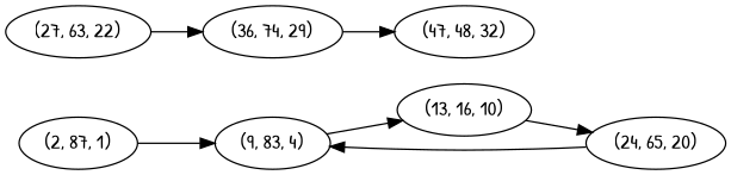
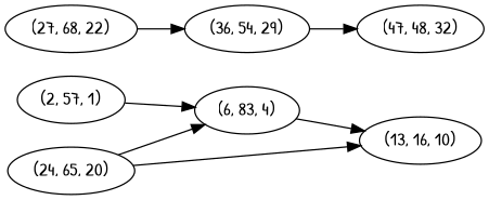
  digraph {
    fontname="Patrick Hand"
    rankdir=LR
    node [fontname="Patrick Hand"]
    edge [fontname="Patrick Hand"]
-   "(2, 87, 1)"
-   "(6, 83, 4)" [label="(9, 83, 4)"]
+   "(2, 87, 1)" [label="(2, 57, 1)"]
+   "(6, 83, 4)"
    n3 [label="(13, 16, 10)"]
    "(24, 65, 20)"
-   "(27, 63, 22)"
-   "(36, 54, 29)" [label="(36, 74, 29)"]
+   "(27, 63, 22)" [label="(27, 68, 22)"]
+   "(36, 54, 29)"
    n7 [label="(47, 48, 32)"]
    "(2, 87, 1)" -> "(6, 83, 4)"
    "(6, 83, 4)" -> n3
-   n3 -> "(24, 65, 20)"
+   "(24, 65, 20)" -> n3
    "(24, 65, 20)" -> "(6, 83, 4)"
    "(27, 63, 22)" -> "(36, 54, 29)"
    "(36, 54, 29)" -> n7
  }
